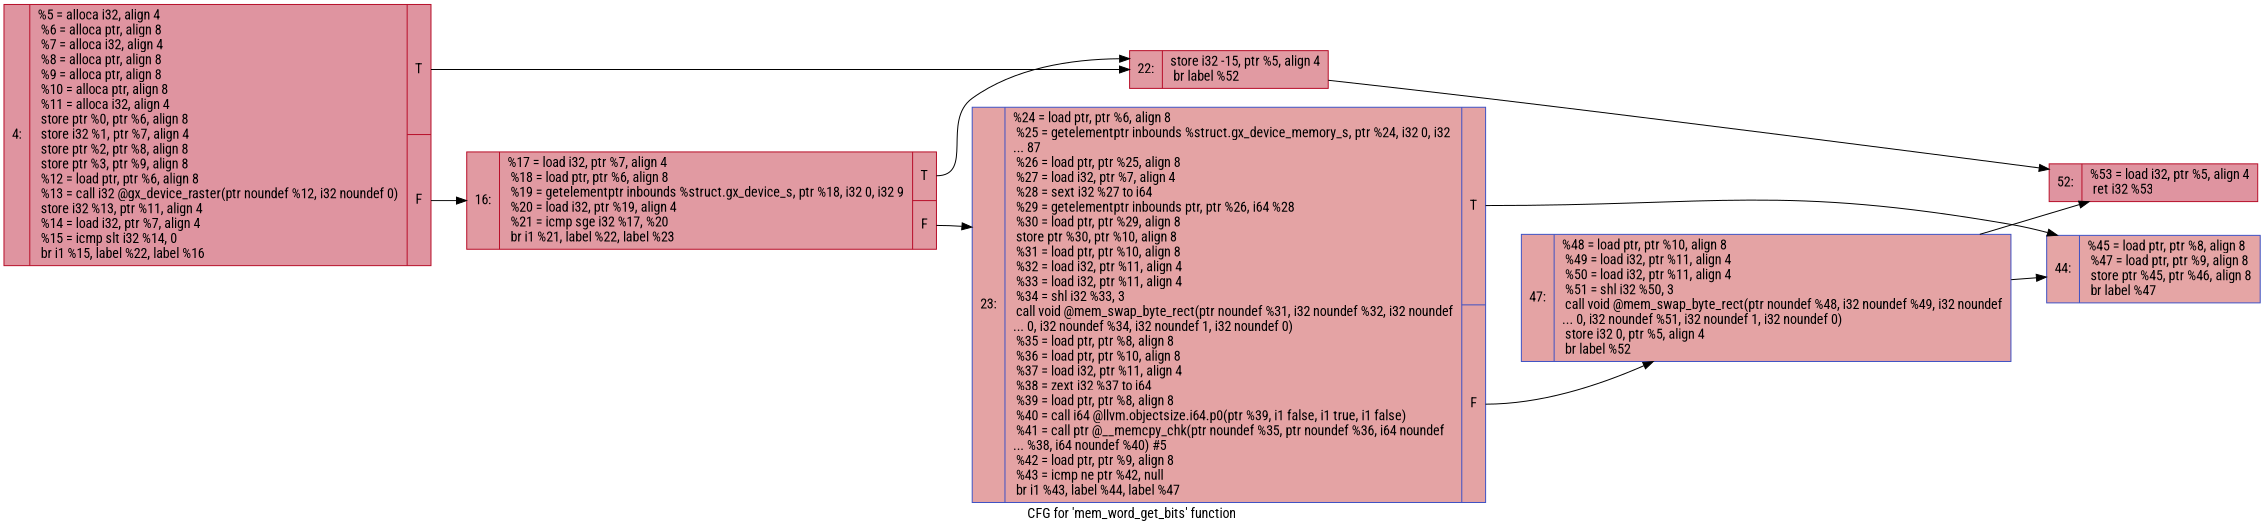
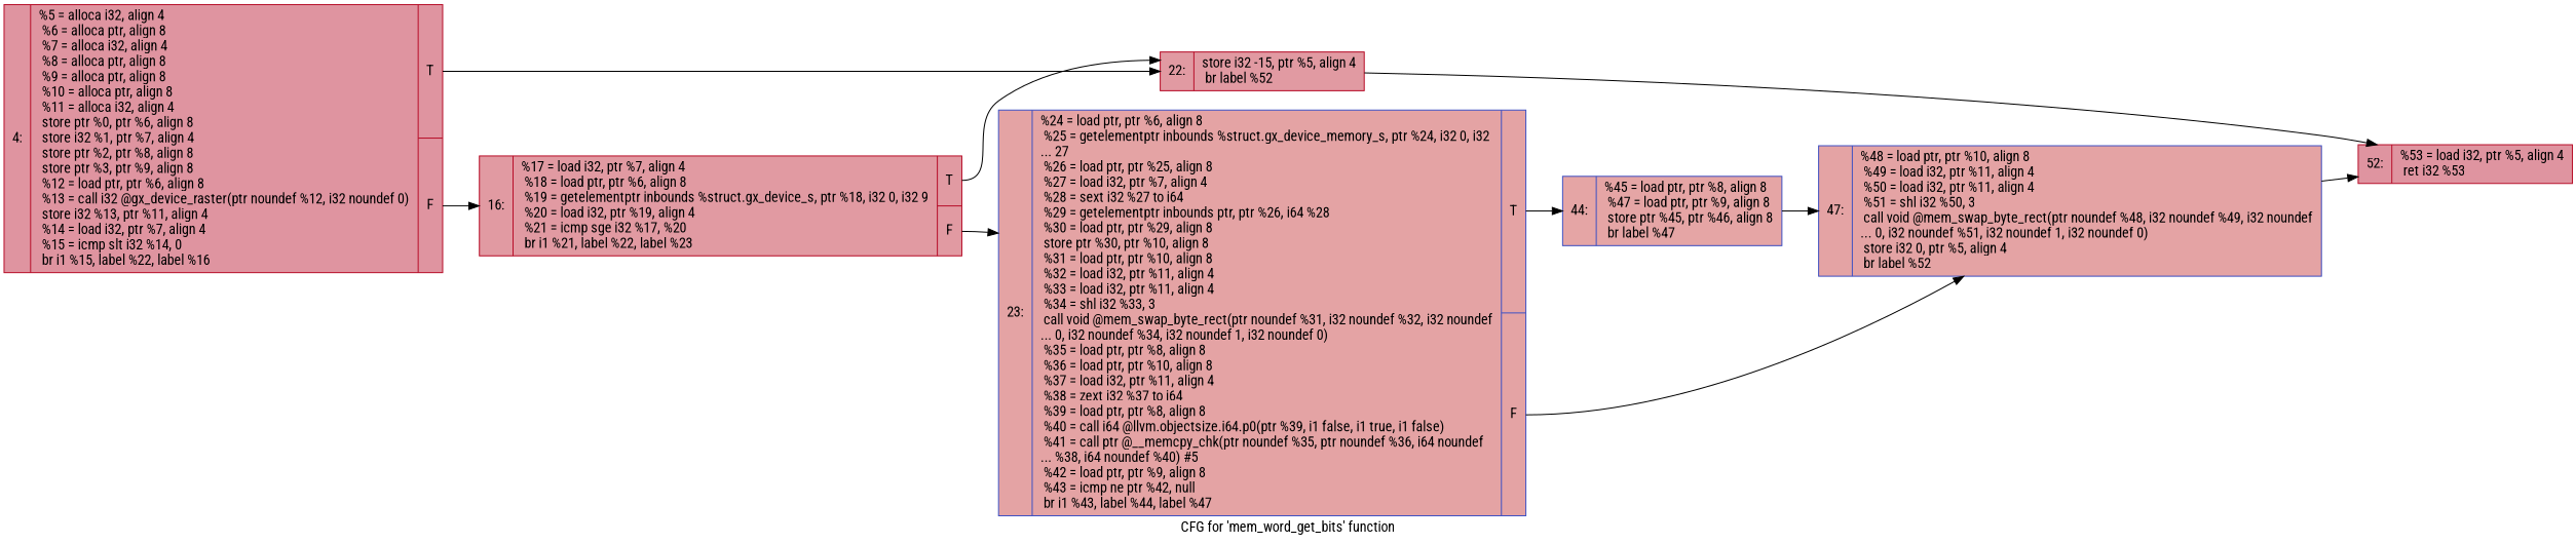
  digraph {
    fontname="Roboto Condensed"
    label="CFG for 'mem_word_get_bits' function"
    rankdir=LR
    node [color="#b70d28ff" fillcolor="#b70d2870" fontname="Roboto Condensed" shape=record style=filled]
    edge [fontname="Roboto Condensed"]
    n1 [label="{4:\l|  %5 = alloca i32, align 4\l  %6 = alloca ptr, align 8\l  %7 = alloca i32, align 4\l  %8 = alloca ptr, align 8\l  %9 = alloca ptr, align 8\l  %10 = alloca ptr, align 8\l  %11 = alloca i32, align 4\l  store ptr %0, ptr %6, align 8\l  store i32 %1, ptr %7, align 4\l  store ptr %2, ptr %8, align 8\l  store ptr %3, ptr %9, align 8\l  %12 = load ptr, ptr %6, align 8\l  %13 = call i32 @gx_device_raster(ptr noundef %12, i32 noundef 0)\l  store i32 %13, ptr %11, align 4\l  %14 = load i32, ptr %7, align 4\l  %15 = icmp slt i32 %14, 0\l  br i1 %15, label %22, label %16\l|{<s0>T|<s1>F}}"]
    n2 [fillcolor="#bb1b2c70" label="{22:\l|  store i32 -15, ptr %5, align 4\l  br label %52\l}"]
    n3 [fillcolor="#bb1b2c70" label="{16:\l|  %17 = load i32, ptr %7, align 4\l  %18 = load ptr, ptr %6, align 8\l  %19 = getelementptr inbounds %struct.gx_device_s, ptr %18, i32 0, i32 9\l  %20 = load i32, ptr %19, align 4\l  %21 = icmp sge i32 %17, %20\l  br i1 %21, label %22, label %23\l|{<s0>T|<s1>F}}"]
    n4 [label="{52:\l|  %53 = load i32, ptr %5, align 4\l  ret i32 %53\l}"]
-   n5 [color="#3d50c3ff" fillcolor="#c32e3170" label="{23:\l|  %24 = load ptr, ptr %6, align 8\l  %25 = getelementptr inbounds %struct.gx_device_memory_s, ptr %24, i32 0, i32\l... 87\l  %26 = load ptr, ptr %25, align 8\l  %27 = load i32, ptr %7, align 4\l  %28 = sext i32 %27 to i64\l  %29 = getelementptr inbounds ptr, ptr %26, i64 %28\l  %30 = load ptr, ptr %29, align 8\l  store ptr %30, ptr %10, align 8\l  %31 = load ptr, ptr %10, align 8\l  %32 = load i32, ptr %11, align 4\l  %33 = load i32, ptr %11, align 4\l  %34 = shl i32 %33, 3\l  call void @mem_swap_byte_rect(ptr noundef %31, i32 noundef %32, i32 noundef\l... 0, i32 noundef %34, i32 noundef 1, i32 noundef 0)\l  %35 = load ptr, ptr %8, align 8\l  %36 = load ptr, ptr %10, align 8\l  %37 = load i32, ptr %11, align 4\l  %38 = zext i32 %37 to i64\l  %39 = load ptr, ptr %8, align 8\l  %40 = call i64 @llvm.objectsize.i64.p0(ptr %39, i1 false, i1 true, i1 false)\l  %41 = call ptr @__memcpy_chk(ptr noundef %35, ptr noundef %36, i64 noundef\l... %38, i64 noundef %40) #5\l  %42 = load ptr, ptr %9, align 8\l  %43 = icmp ne ptr %42, null\l  br i1 %43, label %44, label %47\l|{<s0>T|<s1>F}}"]
+   n5 [color="#3d50c3ff" fillcolor="#c32e3170" label="{23:\l|  %24 = load ptr, ptr %6, align 8\l  %25 = getelementptr inbounds %struct.gx_device_memory_s, ptr %24, i32 0, i32\l... 27\l  %26 = load ptr, ptr %25, align 8\l  %27 = load i32, ptr %7, align 4\l  %28 = sext i32 %27 to i64\l  %29 = getelementptr inbounds ptr, ptr %26, i64 %28\l  %30 = load ptr, ptr %29, align 8\l  store ptr %30, ptr %10, align 8\l  %31 = load ptr, ptr %10, align 8\l  %32 = load i32, ptr %11, align 4\l  %33 = load i32, ptr %11, align 4\l  %34 = shl i32 %33, 3\l  call void @mem_swap_byte_rect(ptr noundef %31, i32 noundef %32, i32 noundef\l... 0, i32 noundef %34, i32 noundef 1, i32 noundef 0)\l  %35 = load ptr, ptr %8, align 8\l  %36 = load ptr, ptr %10, align 8\l  %37 = load i32, ptr %11, align 4\l  %38 = zext i32 %37 to i64\l  %39 = load ptr, ptr %8, align 8\l  %40 = call i64 @llvm.objectsize.i64.p0(ptr %39, i1 false, i1 true, i1 false)\l  %41 = call ptr @__memcpy_chk(ptr noundef %35, ptr noundef %36, i64 noundef\l... %38, i64 noundef %40) #5\l  %42 = load ptr, ptr %9, align 8\l  %43 = icmp ne ptr %42, null\l  br i1 %43, label %44, label %47\l|{<s0>T|<s1>F}}"]
    n6 [color="#3d50c3ff" fillcolor="#c5333470" label="{44:\l|  %45 = load ptr, ptr %8, align 8\l  %47 = load ptr, ptr %9, align 8\l  store ptr %45, ptr %46, align 8\l  br label %47\l}"]
    n7 [color="#3d50c3ff" fillcolor="#c32e3170" label="{47:\l|  %48 = load ptr, ptr %10, align 8\l  %49 = load i32, ptr %11, align 4\l  %50 = load i32, ptr %11, align 4\l  %51 = shl i32 %50, 3\l  call void @mem_swap_byte_rect(ptr noundef %48, i32 noundef %49, i32 noundef\l... 0, i32 noundef %51, i32 noundef 1, i32 noundef 0)\l  store i32 0, ptr %5, align 4\l  br label %52\l}"]
    n1 -> n2 [tailport=s0]
    n1 -> n3 [tailport=s1]
    n2 -> n4
    n3 -> n2 [tailport=s0]
    n3 -> n5 [tailport=s1]
    n5 -> n6 [tailport=s0]
    n5 -> n7 [tailport=s1]
-   n7 -> n6
+   n6 -> n7
    n7 -> n4
  }
